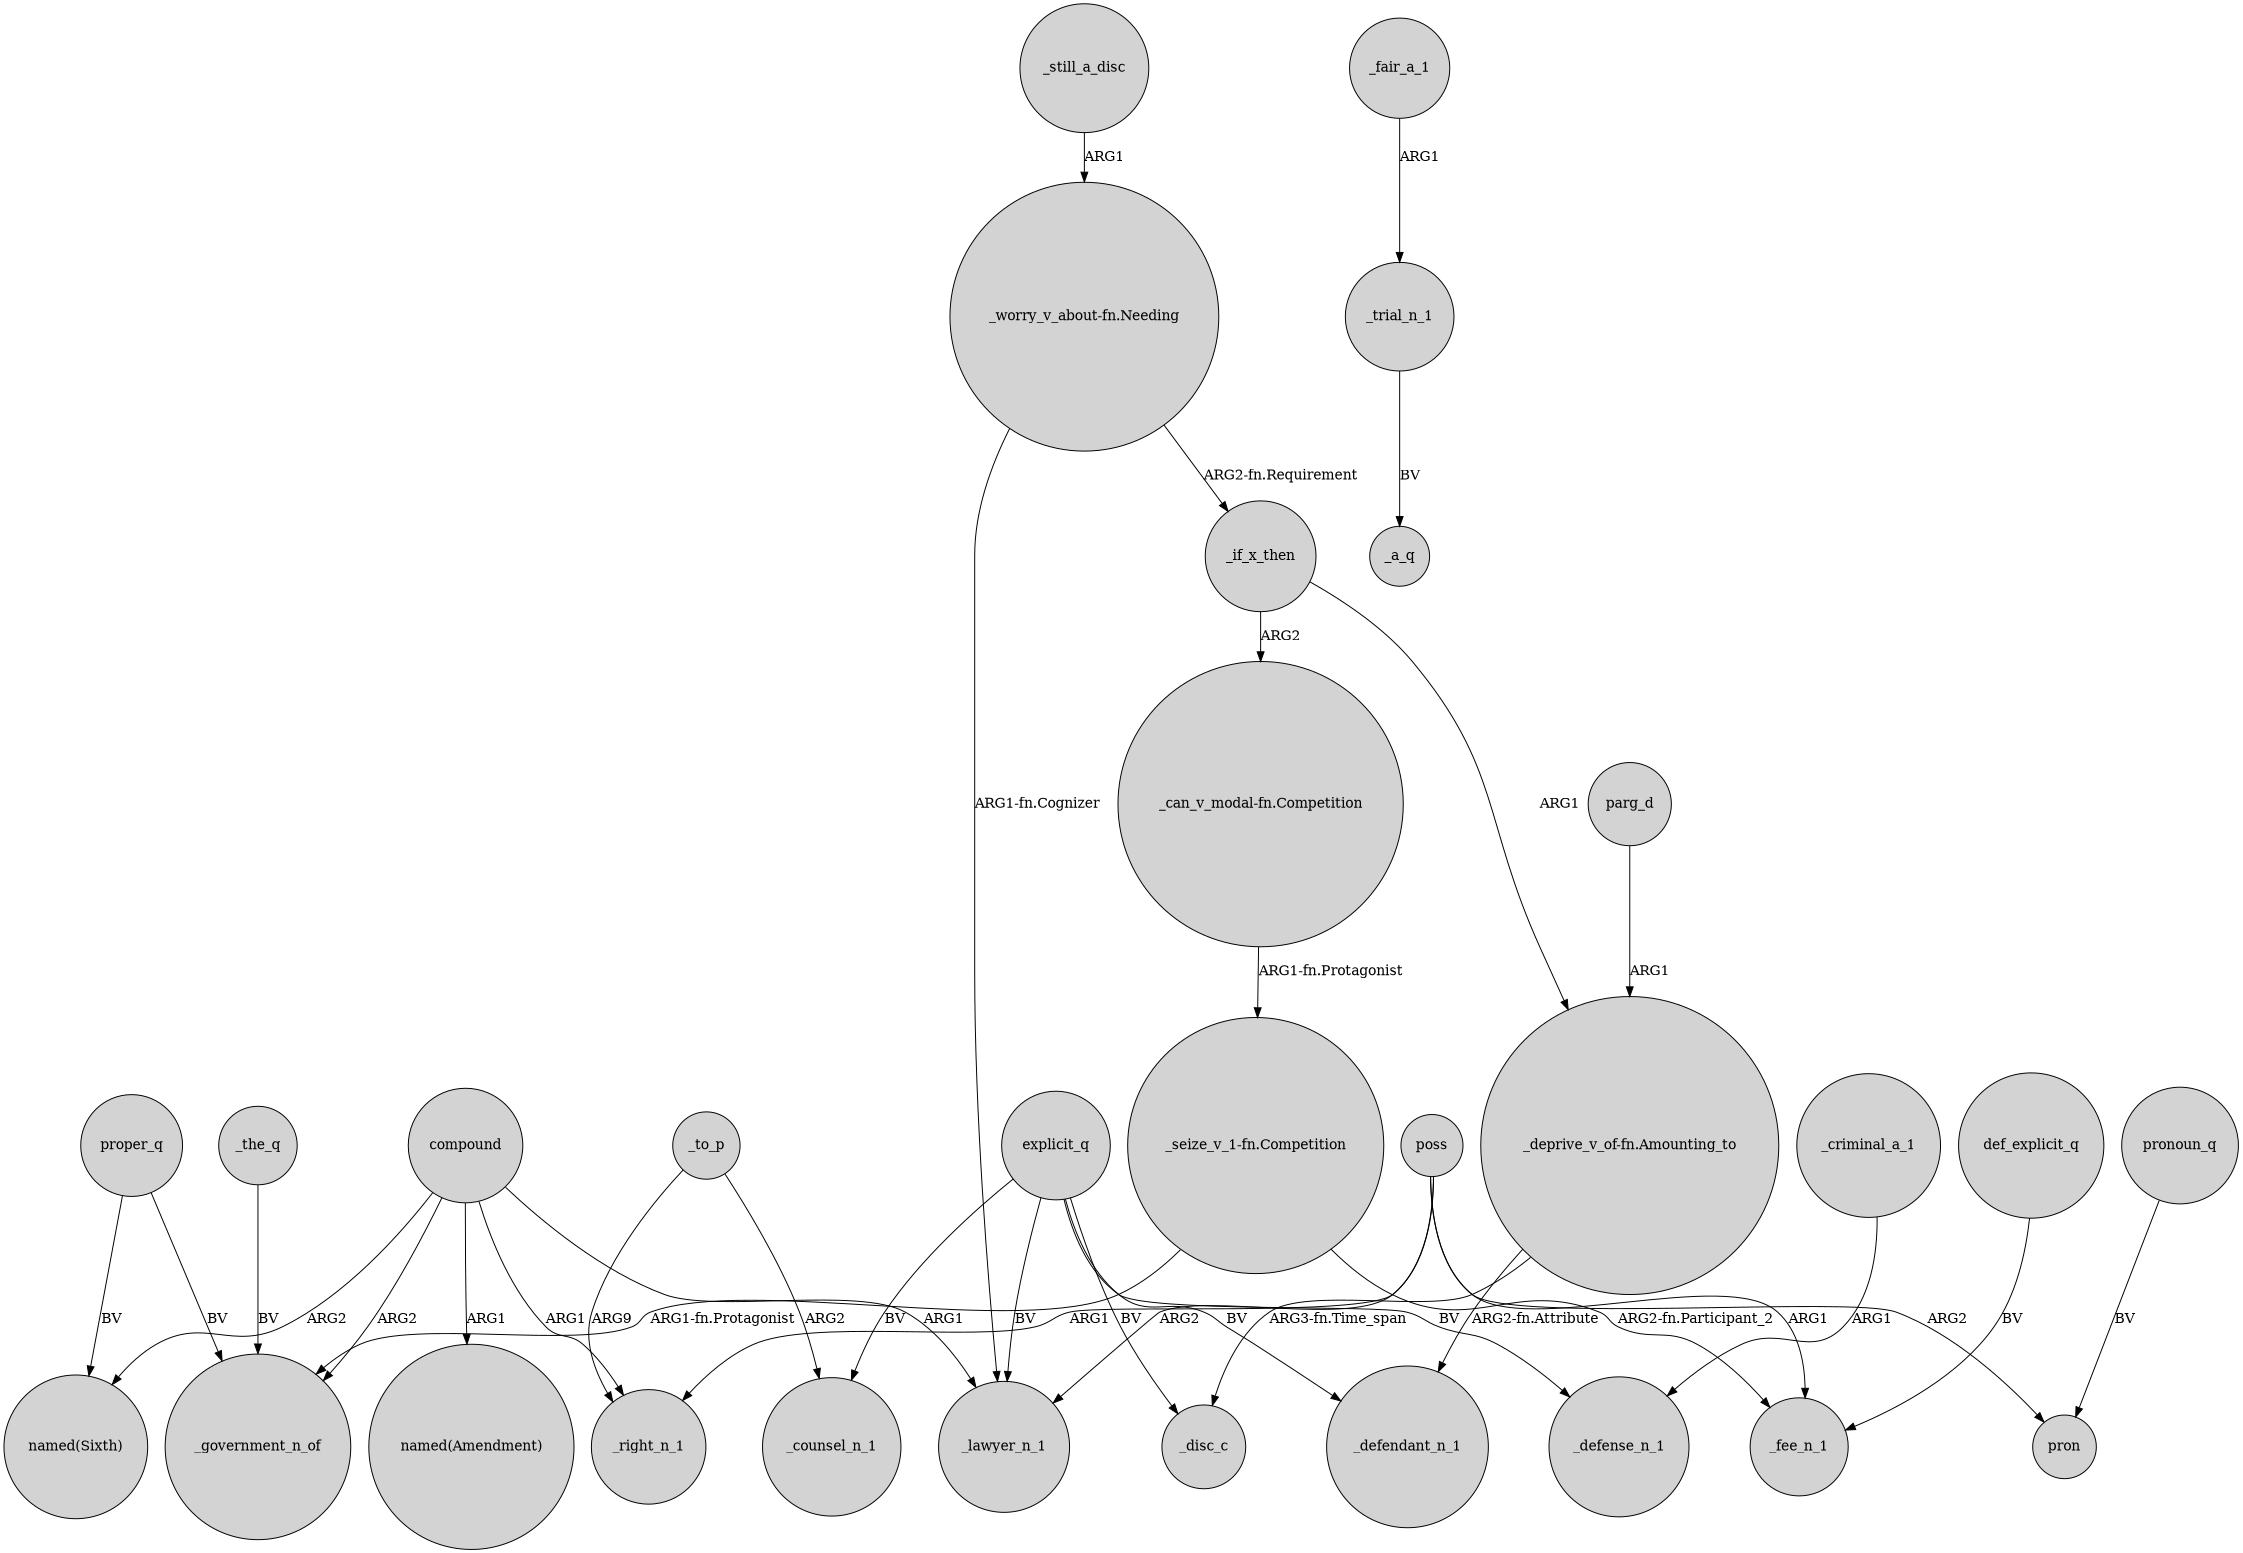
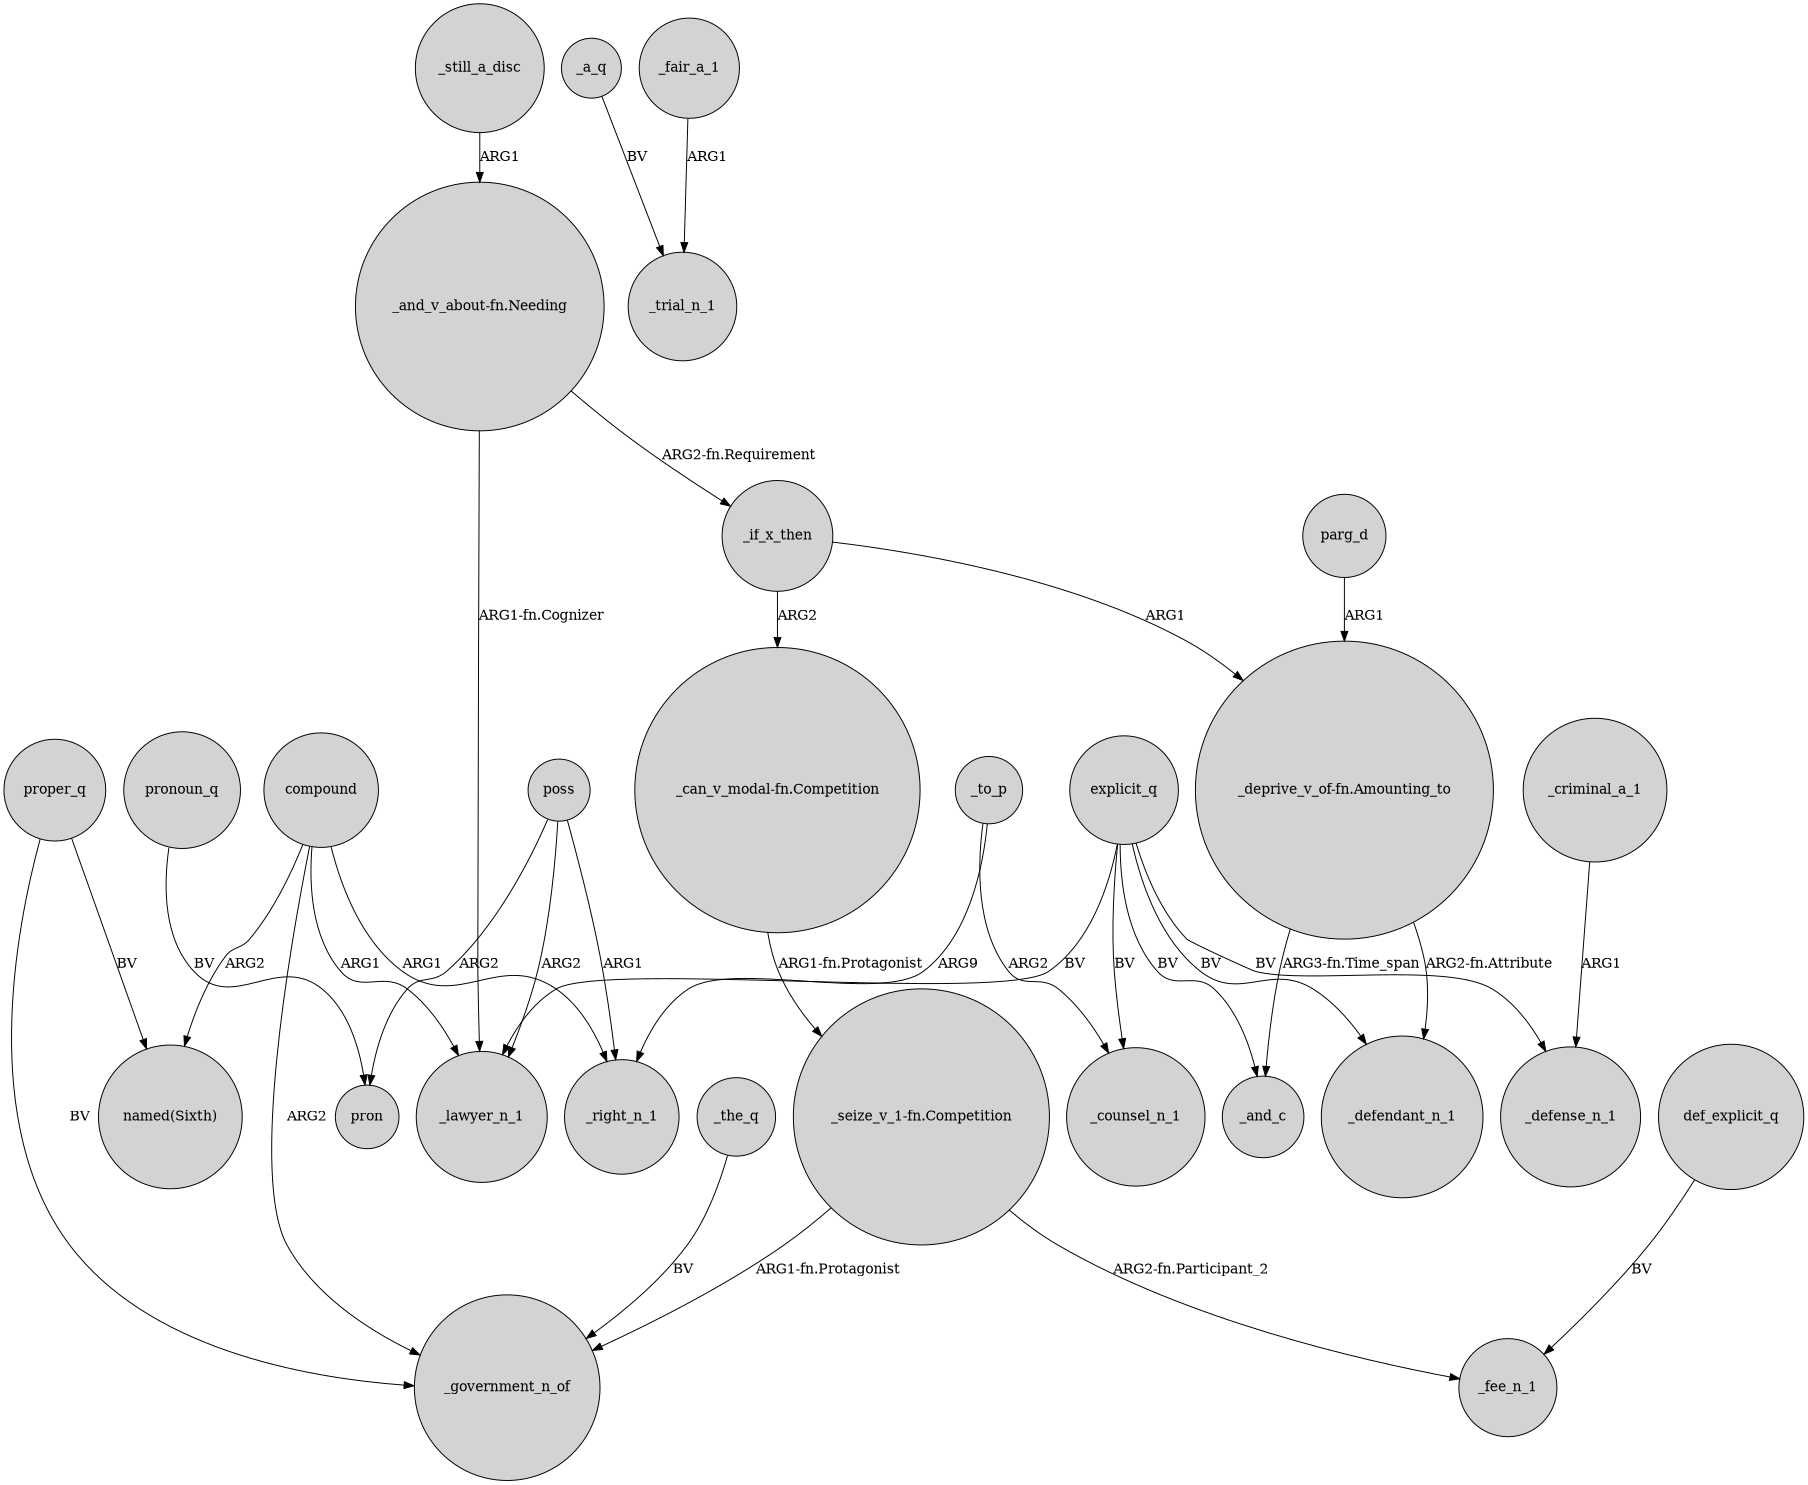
  digraph {
    node [shape=circle style=filled]
    compound
-   "named(Amendment)"
    _right_n_1
    "named(Sixth)"
    _lawyer_n_1
    _government_n_of
    _still_a_disc
-   "_worry_v_about-fn.Needing"
+   "_worry_v_about-fn.Needing" [label="_and_v_about-fn.Needing"]
    _if_x_then
    "_deprive_v_of-fn.Amounting_to"
    n11 [label="_can_v_modal-fn.Competition"]
    def_explicit_q
    _fee_n_1
    proper_q
    "_seize_v_1-fn.Competition"
    parg_d
    _defendant_n_1
-   _and_c [label=_disc_c]
+   _and_c
    n19 [label=explicit_q]
    _defense_n_1
    _counsel_n_1
    _to_p
    pronoun_q
    pron
    poss
    _the_q
    _a_q
    _trial_n_1
    _criminal_a_1
    _fair_a_1
-   compound -> "named(Amendment)" [label=ARG1]
    compound -> _right_n_1 [label=ARG1]
    compound -> "named(Sixth)" [label=ARG2]
    compound -> _lawyer_n_1 [label=ARG1]
    compound -> _government_n_of [label=ARG2]
    _still_a_disc -> "_worry_v_about-fn.Needing" [label=ARG1]
    "_worry_v_about-fn.Needing" -> _lawyer_n_1 [label="ARG1-fn.Cognizer"]
    "_worry_v_about-fn.Needing" -> _if_x_then [label="ARG2-fn.Requirement"]
    _if_x_then -> "_deprive_v_of-fn.Amounting_to" [label=ARG1]
    _if_x_then -> n11 [label=ARG2]
    "_deprive_v_of-fn.Amounting_to" -> _defendant_n_1 [label="ARG2-fn.Attribute"]
    "_deprive_v_of-fn.Amounting_to" -> _and_c [label="ARG3-fn.Time_span"]
    n11 -> "_seize_v_1-fn.Competition" [label="ARG1-fn.Protagonist"]
    def_explicit_q -> _fee_n_1 [label=BV]
    proper_q -> "named(Sixth)" [label=BV]
    proper_q -> _government_n_of [label=BV]
    "_seize_v_1-fn.Competition" -> _government_n_of [label="ARG1-fn.Protagonist"]
    "_seize_v_1-fn.Competition" -> _fee_n_1 [label="ARG2-fn.Participant_2"]
    parg_d -> "_deprive_v_of-fn.Amounting_to" [label=ARG1]
    n19 -> _lawyer_n_1 [label=BV]
    n19 -> _defendant_n_1 [label=BV]
    n19 -> _and_c [label=BV]
    n19 -> _defense_n_1 [label=BV]
    n19 -> _counsel_n_1 [label=BV]
    _to_p -> _right_n_1 [label=ARG9]
    _to_p -> _counsel_n_1 [label=ARG2]
    pronoun_q -> pron [label=BV]
    poss -> _right_n_1 [label=ARG1]
    poss -> _lawyer_n_1 [label=ARG2]
-   poss -> _fee_n_1 [label=ARG1]
    poss -> pron [label=ARG2]
    _the_q -> _government_n_of [label=BV]
-   _trial_n_1 -> _a_q [label=BV]
+   _a_q -> _trial_n_1 [label=BV]
    _criminal_a_1 -> _defense_n_1 [label=ARG1]
    _fair_a_1 -> _trial_n_1 [label=ARG1]
  }
